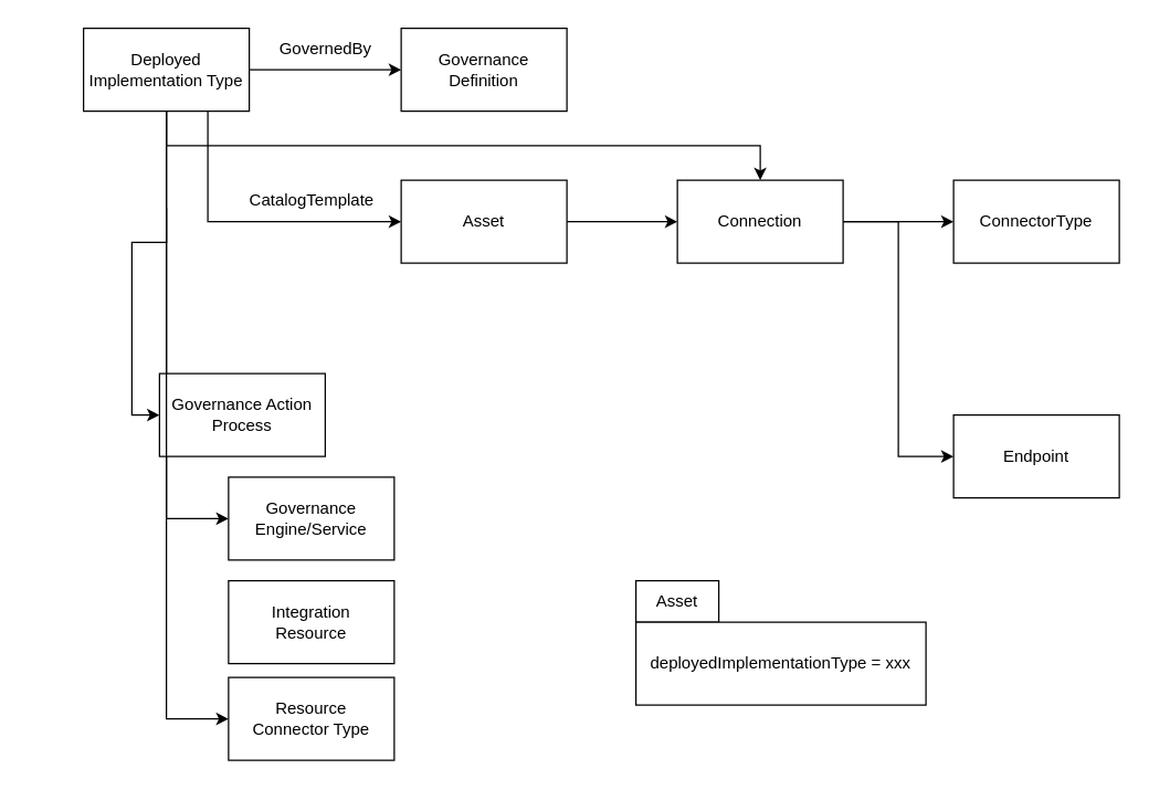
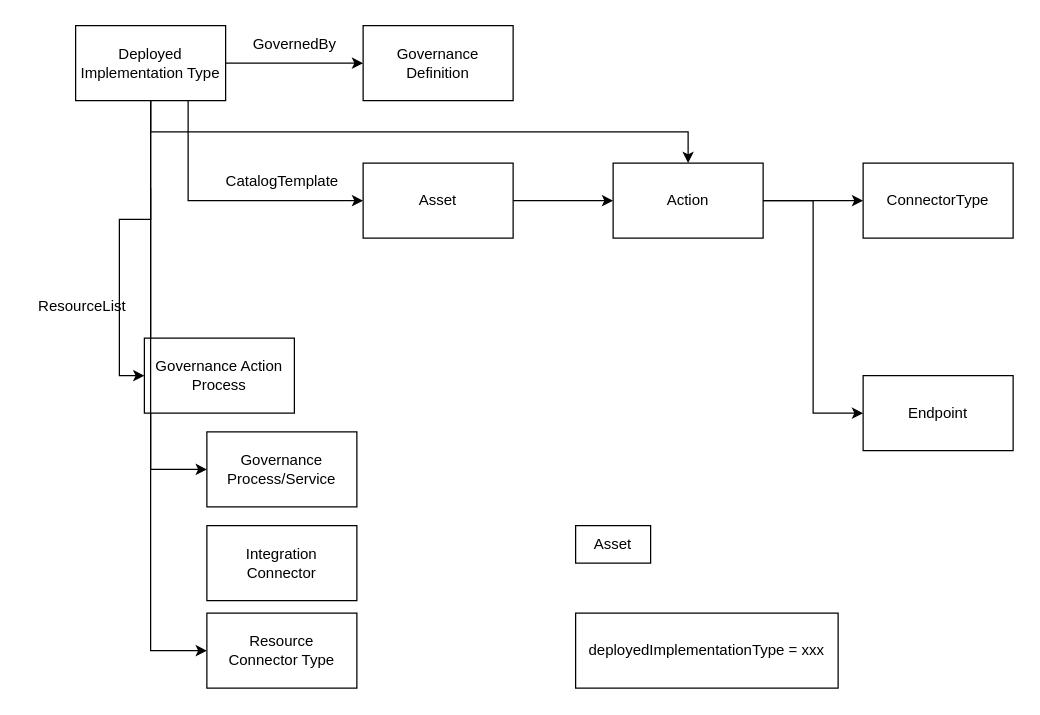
  <mxCell id="0" />
  <mxCell id="1" parent="0" />
  <mxCell id="2" style="edgeStyle=orthogonalEdgeStyle;rounded=0;orthogonalLoop=1;jettySize=auto;html=1;exitX=1;exitY=0.5;exitDx=0;exitDy=0;entryX=0;entryY=0.5;entryDx=0;entryDy=0;" edge="1" parent="1" source="7" target="8"><mxGeometry relative="1" as="geometry" /></mxCell>
  <mxCell id="3" style="edgeStyle=orthogonalEdgeStyle;rounded=0;orthogonalLoop=1;jettySize=auto;html=1;exitX=0.75;exitY=1;exitDx=0;exitDy=0;entryX=0;entryY=0.5;entryDx=0;entryDy=0;" edge="1" parent="1" source="7" target="11"><mxGeometry relative="1" as="geometry" /></mxCell>
  <mxCell id="4" style="edgeStyle=orthogonalEdgeStyle;rounded=0;orthogonalLoop=1;jettySize=auto;html=1;exitX=0.5;exitY=1;exitDx=0;exitDy=0;entryX=0;entryY=0.5;entryDx=0;entryDy=0;" edge="1" parent="1" source="7" target="18"><mxGeometry relative="1" as="geometry" /></mxCell>
  <mxCell id="5" style="edgeStyle=orthogonalEdgeStyle;rounded=0;orthogonalLoop=1;jettySize=auto;html=1;exitX=0.5;exitY=1;exitDx=0;exitDy=0;entryX=0;entryY=0.5;entryDx=0;entryDy=0;" edge="1" parent="1" source="7" target="19"><mxGeometry relative="1" as="geometry" /></mxCell>
  <mxCell id="6" style="edgeStyle=orthogonalEdgeStyle;rounded=0;orthogonalLoop=1;jettySize=auto;html=1;exitX=0.5;exitY=1;exitDx=0;exitDy=0;" edge="1" parent="1" source="7" target="14"><mxGeometry relative="1" as="geometry"><mxPoint x="120" y="470" as="targetPoint" /></mxGeometry></mxCell>
  <mxCell id="7" value="Deployed Implementation Type" style="rounded=0;whiteSpace=wrap;html=1;" vertex="1" parent="1"><mxGeometry x="60" y="20" width="120" height="60" as="geometry" /></mxCell>
  <mxCell id="8" value="Governance&lt;br&gt;Definition" style="rounded=0;whiteSpace=wrap;html=1;" vertex="1" parent="1"><mxGeometry x="290" y="20" width="120" height="60" as="geometry" /></mxCell>
  <mxCell id="9" value="GovernedBy" style="text;html=1;align=center;verticalAlign=middle;resizable=0;points=[];autosize=1;strokeColor=none;fillColor=none;" vertex="1" parent="1"><mxGeometry x="190" y="20" width="90" height="30" as="geometry" /></mxCell>
  <mxCell id="10" value="" style="edgeStyle=orthogonalEdgeStyle;rounded=0;orthogonalLoop=1;jettySize=auto;html=1;" edge="1" parent="1" source="11" target="14"><mxGeometry relative="1" as="geometry" /></mxCell>
  <mxCell id="11" value="Asset" style="rounded=0;whiteSpace=wrap;html=1;" vertex="1" parent="1"><mxGeometry x="290" y="130" width="120" height="60" as="geometry" /></mxCell>
  <mxCell id="12" value="" style="edgeStyle=orthogonalEdgeStyle;rounded=0;orthogonalLoop=1;jettySize=auto;html=1;" edge="1" parent="1" source="14" target="15"><mxGeometry relative="1" as="geometry" /></mxCell>
  <mxCell id="13" value="" style="edgeStyle=orthogonalEdgeStyle;rounded=0;orthogonalLoop=1;jettySize=auto;html=1;entryX=0;entryY=0.5;entryDx=0;entryDy=0;" edge="1" parent="1" source="14" target="16"><mxGeometry relative="1" as="geometry" /></mxCell>
- <mxCell id="14" value="Connection" style="whiteSpace=wrap;html=1;rounded=0;" vertex="1" parent="1"><mxGeometry x="490" y="130" width="120" height="60" as="geometry" /></mxCell>
+ <mxCell id="14" value="Action" style="whiteSpace=wrap;html=1;rounded=0;" vertex="1" parent="1"><mxGeometry x="490" y="130" width="120" height="60" as="geometry" /></mxCell>
  <mxCell id="15" value="ConnectorType" style="whiteSpace=wrap;html=1;rounded=0;" vertex="1" parent="1"><mxGeometry x="690" y="130" width="120" height="60" as="geometry" /></mxCell>
  <mxCell id="16" value="Endpoint" style="whiteSpace=wrap;html=1;rounded=0;" vertex="1" parent="1"><mxGeometry x="690" y="300" width="120" height="60" as="geometry" /></mxCell>
  <mxCell id="17" value="CatalogTemplate" style="text;html=1;align=center;verticalAlign=middle;resizable=0;points=[];autosize=1;strokeColor=none;fillColor=none;" vertex="1" parent="1"><mxGeometry x="170" y="130" width="110" height="30" as="geometry" /></mxCell>
  <mxCell id="18" value="Governance Action&lt;br&gt;Process" style="rounded=0;whiteSpace=wrap;html=1;" vertex="1" parent="1"><mxGeometry x="115" y="270" width="120" height="60" as="geometry" /></mxCell>
- <mxCell id="19" value="Governance Engine/Service" style="rounded=0;whiteSpace=wrap;html=1;" vertex="1" parent="1"><mxGeometry x="165" y="345" width="120" height="60" as="geometry" /></mxCell>
- <mxCell id="20" value="Integration&lt;br&gt;Resource" style="rounded=0;whiteSpace=wrap;html=1;" vertex="1" parent="1"><mxGeometry x="165" y="420" width="120" height="60" as="geometry" /></mxCell>
+ <mxCell id="19" value="Governance Process/Service" style="rounded=0;whiteSpace=wrap;html=1;" vertex="1" parent="1"><mxGeometry x="165" y="345" width="120" height="60" as="geometry" /></mxCell>
+ <mxCell id="20" value="Integration&lt;br&gt;Connector" style="rounded=0;whiteSpace=wrap;html=1;" vertex="1" parent="1"><mxGeometry x="165" y="420" width="120" height="60" as="geometry" /></mxCell>
+ <mxCell id="21" value="ResourceList" style="text;html=1;align=center;verticalAlign=middle;resizable=0;points=[];autosize=1;strokeColor=none;fillColor=none;" vertex="1" parent="1"><mxGeometry x="20" y="230" width="90" height="30" as="geometry" /></mxCell>
  <mxCell id="22" style="edgeStyle=orthogonalEdgeStyle;rounded=0;orthogonalLoop=1;jettySize=auto;html=1;exitX=0.5;exitY=1;exitDx=0;exitDy=0;entryX=0;entryY=0.5;entryDx=0;entryDy=0;" edge="1" parent="1" target="23"><mxGeometry relative="1" as="geometry"><mxPoint x="120" y="540" as="targetPoint" /><mxPoint x="120" y="150" as="sourcePoint" /><Array as="points"><mxPoint x="120" y="520" /></Array></mxGeometry></mxCell>
  <mxCell id="23" value="Resource&lt;br&gt;Connector Type" style="rounded=0;whiteSpace=wrap;html=1;" vertex="1" parent="1"><mxGeometry x="165" y="490" width="120" height="60" as="geometry" /></mxCell>
  <mxCell id="24" value="Asset" style="rounded=0;whiteSpace=wrap;html=1;" vertex="1" parent="1"><mxGeometry x="460" y="420" width="60" height="30" as="geometry" /></mxCell>
- <mxCell id="25" value="deployedImplementationType = xxx" style="rounded=0;whiteSpace=wrap;html=1;" vertex="1" parent="1"><mxGeometry x="460" y="450" width="210" height="60" as="geometry" /></mxCell>
+ <mxCell id="25" value="deployedImplementationType = xxx" style="rounded=0;whiteSpace=wrap;html=1;" vertex="1" parent="1"><mxGeometry x="460" y="490" width="210" height="60" as="geometry" /></mxCell>
